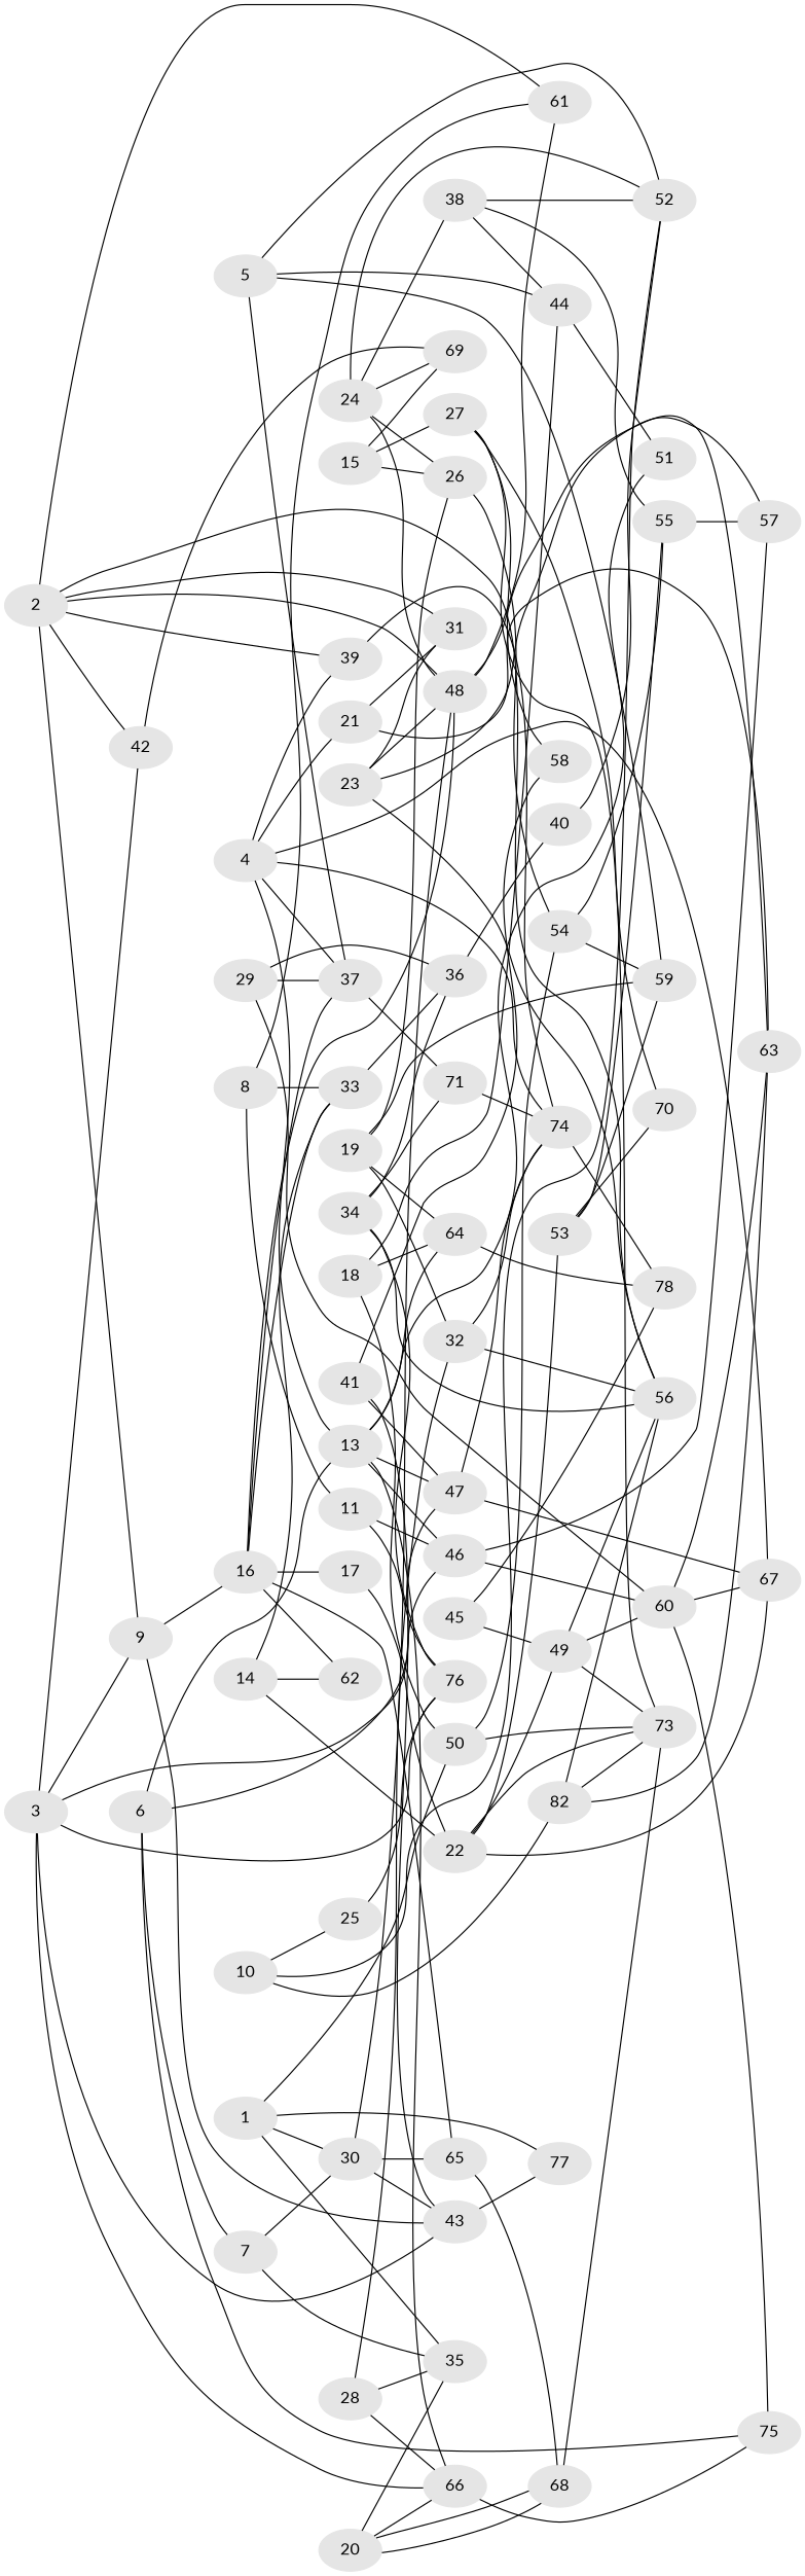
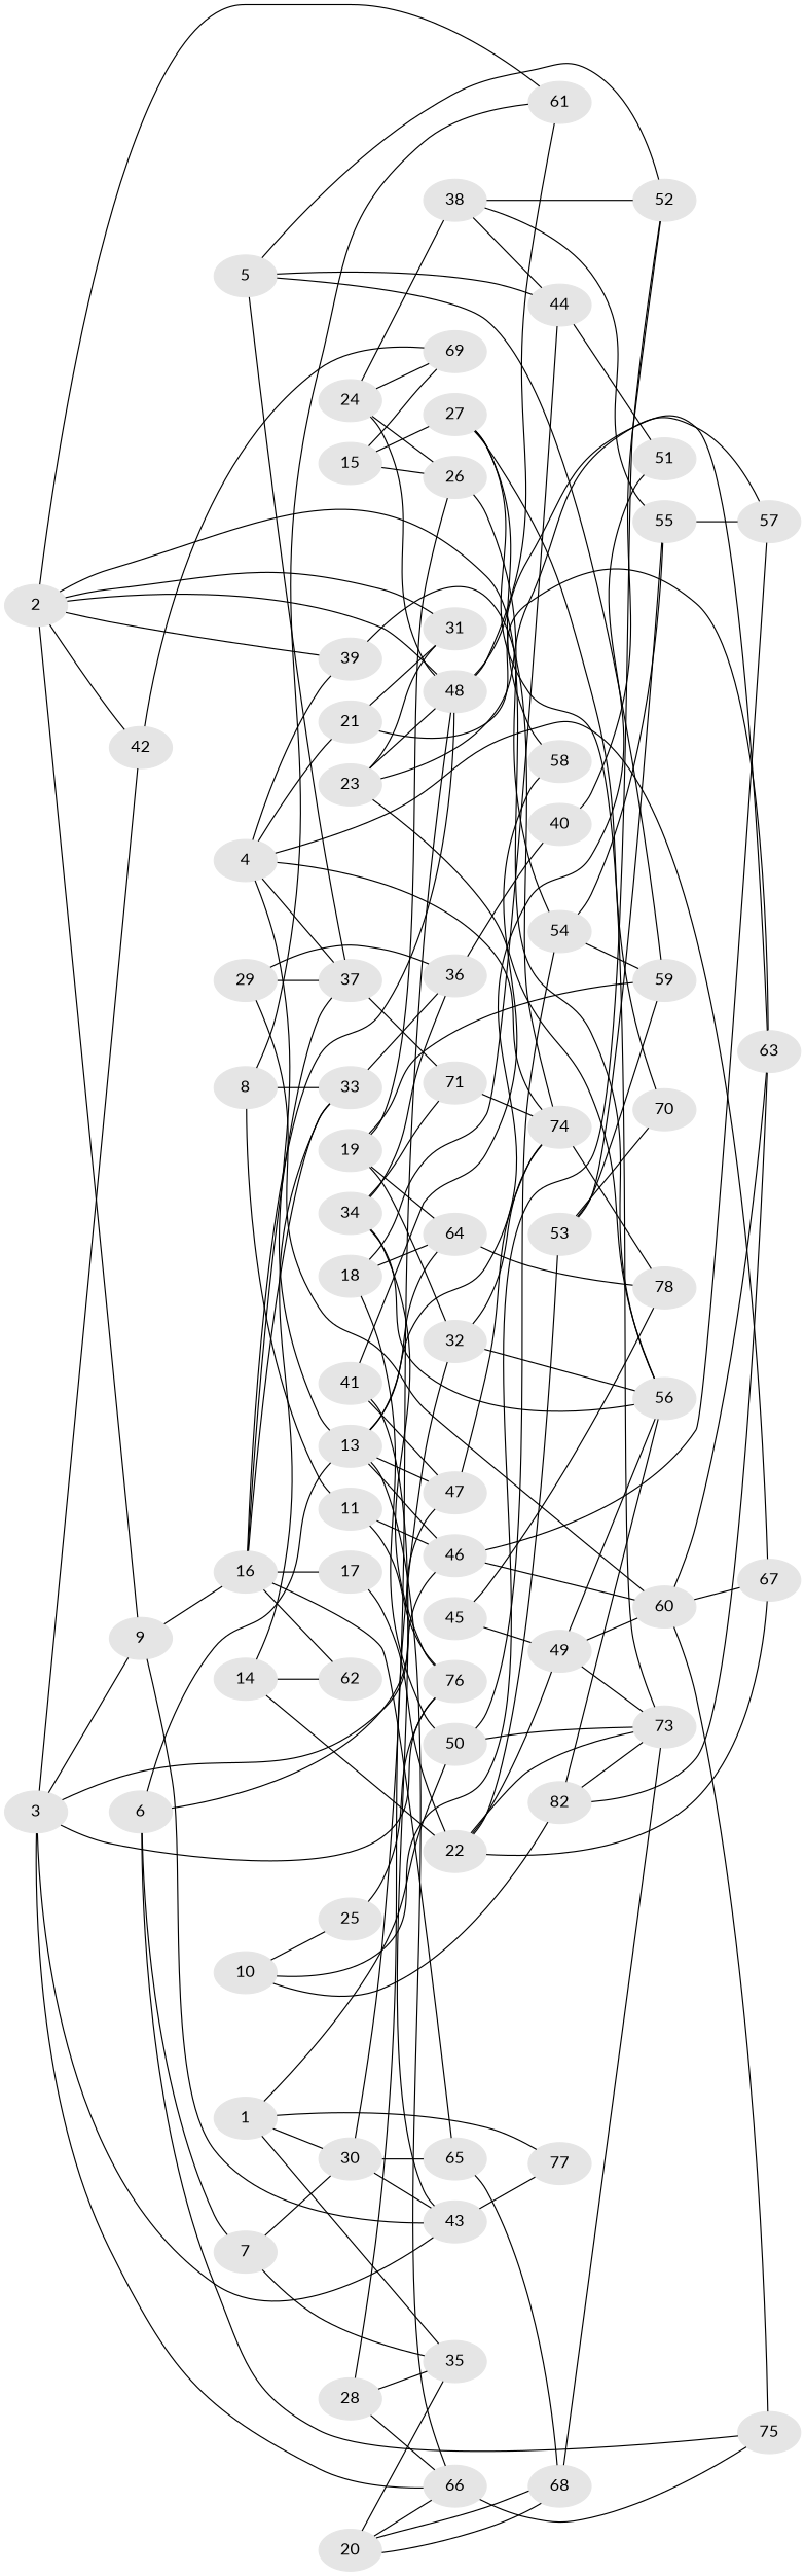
  graph {
    fontname=Lato
    rankdir=LR
    node [color=gray90 fontname=Lato style=filled]
    edge [fontname=Lato]
    1
    30
    35
    50
    77
    48
    43
    65
    73
    54
    2
    9
    31
    39
    42
    56
    61
    16
    74
    69
    63
    3
    46
    66
    76
    57
    60
    75
    4
    13
    21
    37
    67
    47
    51
    64
    71
    78
    5
    44
    52
    59
    6
    7
    8
    11
    33
    36
    10
    n50 [label=82]
    25
    62
    17
    14
    22
    49
    53
    15
    26
    27
    58
    70
    68
    18
    19
    32
    20
    55
    23
    24
    38
    45
    28
    29
    40
    34
    41
    1 -- 30
    1 -- 35
    1 -- 50
    1 -- 77
    30 -- 48
    30 -- 43
    30 -- 65
    50 -- 73
    50 -- 54
    48 -- 61
    48 -- 63
    43 -- 77
    65 -- 68
    54 -- 59
    54 -- 55
    2 -- 48
    2 -- 9
    2 -- 31
    2 -- 39
    2 -- 42
    2 -- 56
    2 -- 61
    9 -- 43
    9 -- 16
    39 -- 74
    42 -- 69
    16 -- 48
    16 -- 65
    16 -- 37
    16 -- 33
    16 -- 62
    16 -- 17
    74 -- 78
    3 -- 43
    3 -- 9
    3 -- 42
    3 -- 46
    3 -- 66
    3 -- 76
    46 -- 57
    46 -- 60
    66 -- 75
    60 -- 63
    60 -- 75
    60 -- 67
    4 -- 39
    4 -- 74
    4 -- 13
    4 -- 21
    4 -- 37
    4 -- 67
    13 -- 46
    13 -- 66
    13 -- 47
    13 -- 51
    13 -- 64
    21 -- 31
    21 -- 63
    37 -- 71
    47 -- 74
-   47 -- 67
    64 -- 78
    71 -- 74
    5 -- 37
    5 -- 44
    5 -- 52
    5 -- 59
    44 -- 51
    6 -- 75
    6 -- 13
    6 -- 47
    6 -- 7
    7 -- 30
    7 -- 35
    8 -- 61
    8 -- 11
    8 -- 33
    11 -- 46
    11 -- 76
    33 -- 36
    36 -- 40
    10 -- 52
    10 -- n50
    10 -- 25
    n50 -- 73
    n50 -- 56
    n50 -- 63
    25 -- 76
    17 -- 22
    14 -- 33
    14 -- 62
    14 -- 22
    22 -- 73
    22 -- 67
    22 -- 49
    22 -- 53
    49 -- 73
    49 -- 56
    49 -- 60
    53 -- 59
    53 -- 70
    53 -- 55
    15 -- 69
    15 -- 26
    15 -- 27
    26 -- 54
    27 -- 73
    27 -- 58
    27 -- 70
    68 -- 73
    18 -- 50
    18 -- 64
    18 -- 44
    19 -- 64
    19 -- 59
    19 -- 26
    19 -- 32
    32 -- 56
    32 -- 74
    20 -- 35
    20 -- 66
    20 -- 68
    20 -- 68
    55 -- 57
    23 -- 48
    23 -- 31
    23 -- 56
    23 -- 57
    24 -- 48
    24 -- 69
-   24 -- 52
    24 -- 26
    24 -- 38
    38 -- 44
    38 -- 52
    38 -- 55
    45 -- 78
    45 -- 49
    28 -- 35
    28 -- 66
    28 -- 32
    29 -- 60
    29 -- 37
    29 -- 36
    40 -- 52
    34 -- 56
    34 -- 76
    34 -- 71
    34 -- 36
    41 -- 43
    41 -- 47
    41 -- 58
  }
